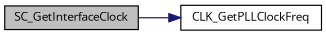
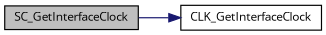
  digraph {
    rankdir=LR
    fontname="Open Sans"
    node [color=black fontname="Open Sans" fontsize=10 shape=record style=filled]
    n1 [fillcolor=grey75 fontcolor=black height=0.2 label=SC_GetInterfaceClock width=0.4]
-   n2 [fillcolor=white height=0.2 label=CLK_GetPLLClockFreq width=0.4]
+   n2 [fillcolor=white height=0.2 label=CLK_GetInterfaceClock width=0.4]
    n1 -> n2 [color=midnightblue fontname="Open Sans" fontsize=10 labelfontname=Helvetica labelfontsize=10 style=solid]
  }
